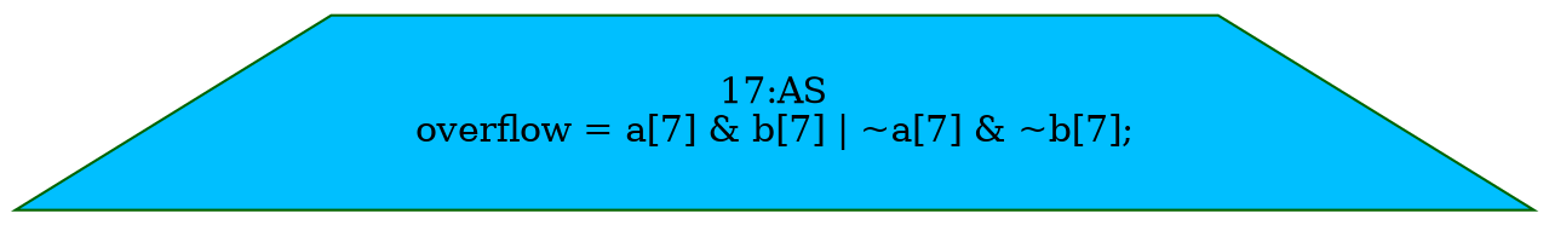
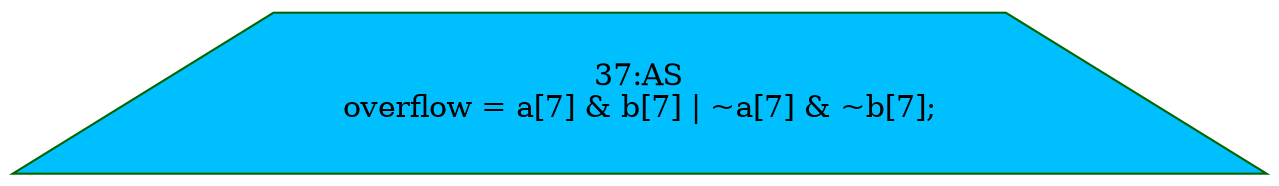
  strict digraph {
    rankdir=LR
-   n1 [ast="<pyverilog.vparser.ast.Assign object at 0x7f17db4d7310>" def_var="['overflow']" fillcolor=deepskyblue label="17:AS\noverflow = a[7] & b[7] | ~a[7] & ~b[7];" statements="[]" style=filled typ=Assign use_var="['a', 'b', 'a', 'b']" color=darkgreen shape=trapezium]
+   n1 [ast="<pyverilog.vparser.ast.Assign object at 0x7f17db4d7310>" def_var="['overflow']" fillcolor=deepskyblue label="37:AS\noverflow = a[7] & b[7] | ~a[7] & ~b[7];" statements="[]" style=filled typ=Assign use_var="['a', 'b', 'a', 'b']" color=darkgreen shape=trapezium]
  }
